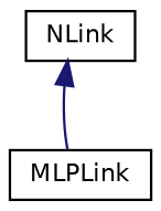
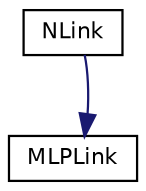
  digraph {
    rankdir=TB
    node [color=black fillcolor=white fontname=Helvetica fontsize=10 shape=record style=filled]
    n1 [height=0.2 label=NLink width=0.4]
    n2 [height=0.2 label=MLPLink width=0.4]
-   n1 -> n2 [color=midnightblue dir=back fontname=Helvetica fontsize=10 labelfontname=Helvetica labelfontsize=10 style=solid]
+   n2 -> n1 [color=midnightblue dir=back fontname=Helvetica fontsize=10 labelfontname=Helvetica labelfontsize=10 style=solid]
  }
